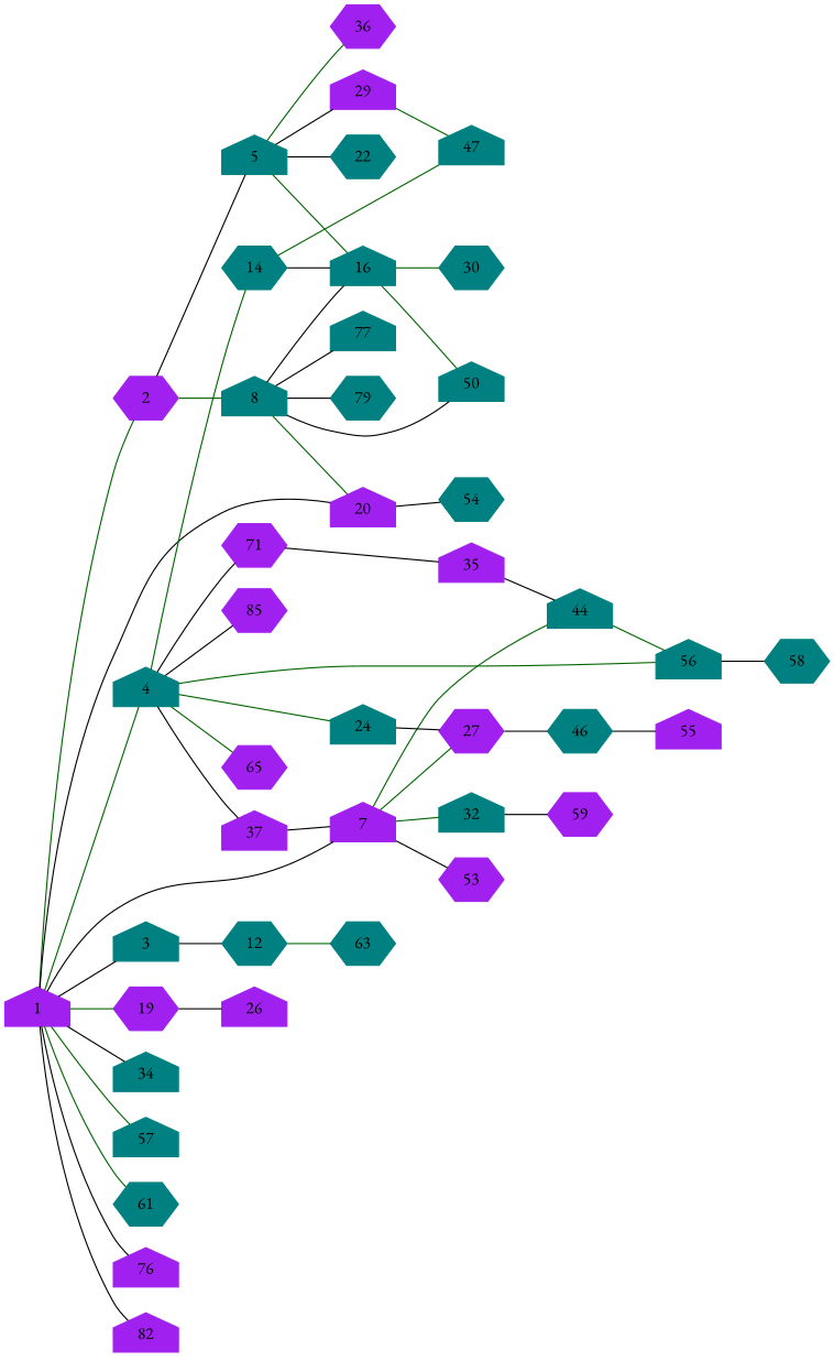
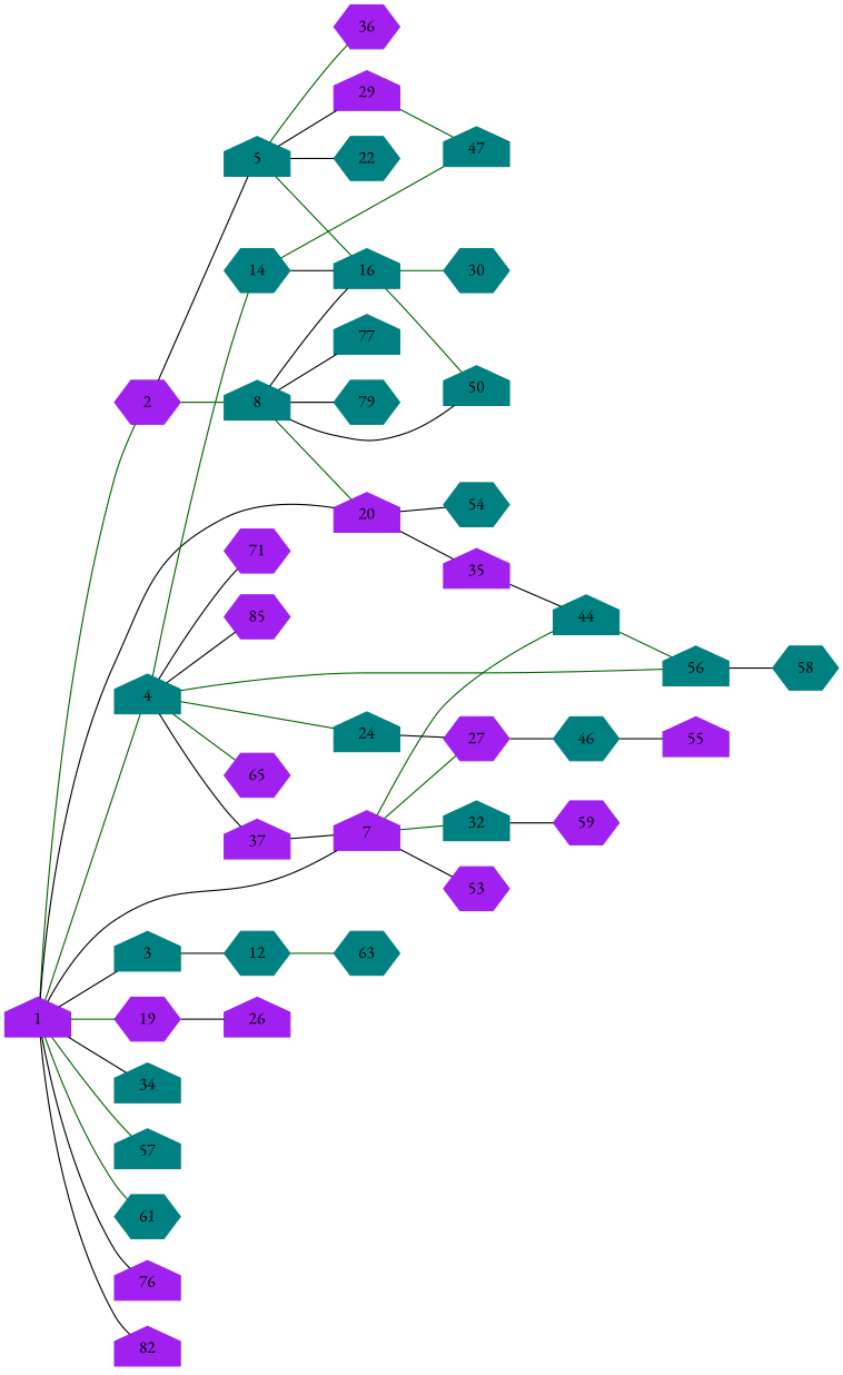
  graph {
    fontname="EB Garamond"
    rankdir=LR
    node [color=teal fontname="EB Garamond" shape=house style=filled]
    edge [color=black fontname="EB Garamond"]
    1 [color=purple super="+10"]
    2 [color=purple shape=hexagon]
    3
    4 [super="+17"]
    7 [color=purple super="+9+13"]
    19 [color=purple shape=hexagon super="+67"]
    20 [color=purple super="+35+42"]
    34 [super="+66+52"]
    57
    61 [shape=hexagon]
    76 [color=purple]
    82 [color=purple]
    5 [super="+6"]
    8 [super="+74+11"]
    12 [shape=hexagon super="+15+49"]
    14 [shape=hexagon super="+86+31"]
    24 [super="+78"]
    37 [color=purple]
    56
    65 [color=purple shape=hexagon]
    71 [color=purple shape=hexagon super="+81"]
    85 [color=purple shape=hexagon]
    27 [color=purple shape=hexagon super="+51+64"]
    32 [super="+48+84"]
    44
    53 [color=purple shape=hexagon]
    26 [color=purple]
    n28 [color=purple label=35]
    54 [shape=hexagon]
    16 [super="+18+39+62"]
    22 [shape=hexagon super="+41"]
    29 [color=purple]
    36 [color=purple shape=hexagon]
    50
    77
    79 [shape=hexagon]
    63 [shape=hexagon]
    47
    58 [shape=hexagon]
    30 [shape=hexagon]
    46 [shape=hexagon]
    59 [color=purple shape=hexagon]
    55 [color=purple]
    1 -- 2 [color=darkgreen]
    1 -- 3
    1 -- 4 [color=darkgreen]
    1 -- 7
    1 -- 19 [color=darkgreen]
    1 -- 20
    1 -- 34
    1 -- 57 [color=darkgreen]
    1 -- 61 [color=darkgreen]
    1 -- 76
    1 -- 82
    2 -- 5
    2 -- 8 [color=darkgreen]
    3 -- 12
    4 -- 14 [color=darkgreen]
    4 -- 24 [color=darkgreen]
    4 -- 37
    4 -- 56 [color=darkgreen]
    4 -- 65 [color=darkgreen]
    4 -- 71
    4 -- 85
    7 -- 27 [color=darkgreen]
    7 -- 32 [color=darkgreen]
    7 -- 44 [color=darkgreen]
    7 -- 53
    19 -- 26
-   71 -- n28
+   20 -- n28
    20 -- 54
    5 -- 16 [color=darkgreen]
    5 -- 22
    5 -- 29
    5 -- 36 [color=darkgreen]
    8 -- 20 [color=darkgreen]
    8 -- 16
    8 -- 50
    8 -- 77
    8 -- 79
    12 -- 63 [color=darkgreen]
    14 -- 16
    14 -- 47 [color=darkgreen]
    24 -- 27
    37 -- 7
    56 -- 58
    27 -- 46
    32 -- 59
    44 -- 56 [color=darkgreen]
    n28 -- 44
    16 -- 50 [color=darkgreen]
    16 -- 30 [color=darkgreen]
    29 -- 47 [color=darkgreen]
    46 -- 55
  }
